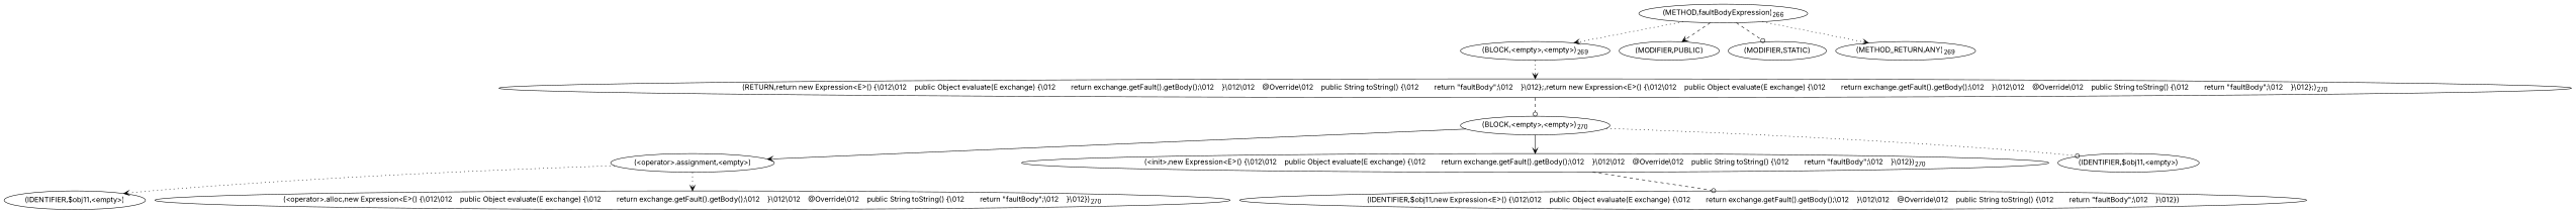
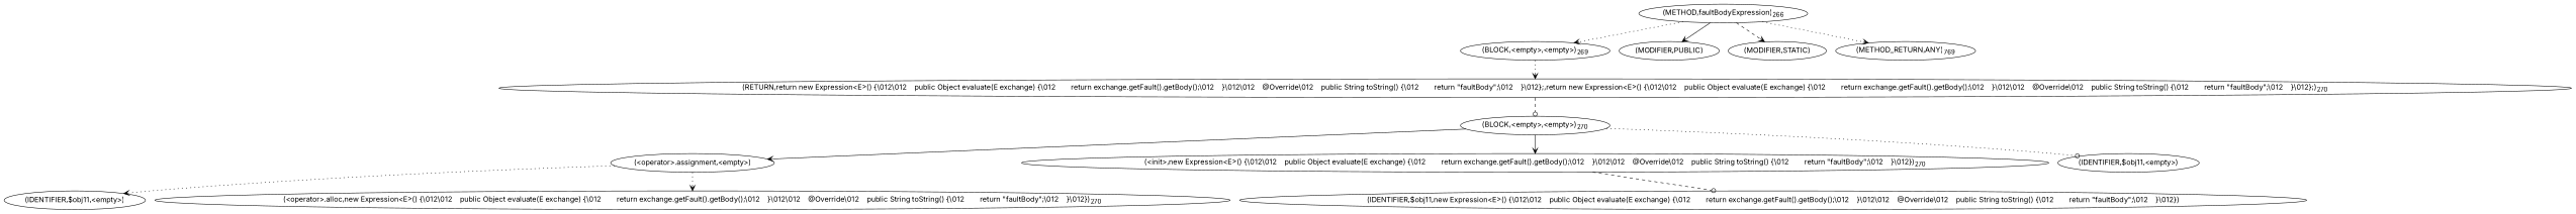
  digraph {
    fontname=Inter
    node [fontname=Inter]
    edge [arrowhead=vee fontname=Inter style=dotted]
    n1 [label=<(METHOD,faultBodyExpression)<SUB>266</SUB>>]
    n2 [label=<(BLOCK,&lt;empty&gt;,&lt;empty&gt;)<SUB>269</SUB>>]
    n3 [label=<(MODIFIER,PUBLIC)>]
    n4 [label=<(MODIFIER,STATIC)>]
-   n5 [label=<(METHOD_RETURN,ANY)<SUB>269</SUB>>]
+   n5 [label=<(METHOD_RETURN,ANY)<SUB>769</SUB>>]
    n6 [label=<(RETURN,return new Expression&lt;E&gt;() {\012\012    public Object evaluate(E exchange) {\012        return exchange.getFault().getBody();\012    }\012\012    @Override\012    public String toString() {\012        return &quot;faultBody&quot;;\012    }\012};,return new Expression&lt;E&gt;() {\012\012    public Object evaluate(E exchange) {\012        return exchange.getFault().getBody();\012    }\012\012    @Override\012    public String toString() {\012        return &quot;faultBody&quot;;\012    }\012};)<SUB>270</SUB>>]
    n7 [label=<(BLOCK,&lt;empty&gt;,&lt;empty&gt;)<SUB>270</SUB>>]
    n8 [label=<(&lt;operator&gt;.assignment,&lt;empty&gt;)>]
    n9 [label=<(&lt;init&gt;,new Expression&lt;E&gt;() {\012\012    public Object evaluate(E exchange) {\012        return exchange.getFault().getBody();\012    }\012\012    @Override\012    public String toString() {\012        return &quot;faultBody&quot;;\012    }\012})<SUB>270</SUB>>]
    n10 [label=<(IDENTIFIER,$obj11,&lt;empty&gt;)>]
    n11 [label=<(IDENTIFIER,$obj11,&lt;empty&gt;)>]
    n12 [label=<(&lt;operator&gt;.alloc,new Expression&lt;E&gt;() {\012\012    public Object evaluate(E exchange) {\012        return exchange.getFault().getBody();\012    }\012\012    @Override\012    public String toString() {\012        return &quot;faultBody&quot;;\012    }\012})<SUB>270</SUB>>]
    n13 [label=<(IDENTIFIER,$obj11,new Expression&lt;E&gt;() {\012\012    public Object evaluate(E exchange) {\012        return exchange.getFault().getBody();\012    }\012\012    @Override\012    public String toString() {\012        return &quot;faultBody&quot;;\012    }\012})>]
    n1 -> n2
-   n1 -> n3 [style=dashed]
-   n1 -> n4 [arrowhead=odot style=dashed]
+   n1 -> n3 [style=solid]
+   n1 -> n4 [style=dashed]
    n1 -> n5
    n2 -> n6
    n6 -> n7 [arrowhead=odot style=dashed]
    n7 -> n8 [style=solid]
    n7 -> n9 [style=solid]
    n7 -> n10 [arrowhead=odot]
    n8 -> n11
    n8 -> n12
    n9 -> n13 [arrowhead=odot style=dashed]
  }
